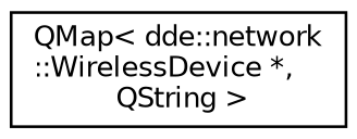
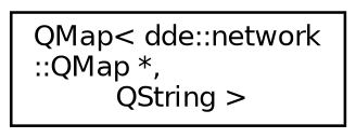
  digraph {
    rankdir=LR
-   n1 [color=black fillcolor=white fontname=Helvetica fontsize=10 height=0.2 label="QMap\< dde::network\l::WirelessDevice *,\l QString \>" shape=record style=filled width=0.4]
+   n1 [color=black fillcolor=white fontname=Helvetica fontsize=10 height=0.2 label="QMap\< dde::network\l::QMap *,\l QString \>" shape=record style=filled width=0.4]
  }
